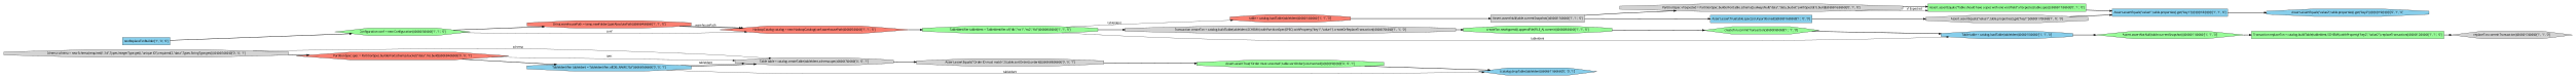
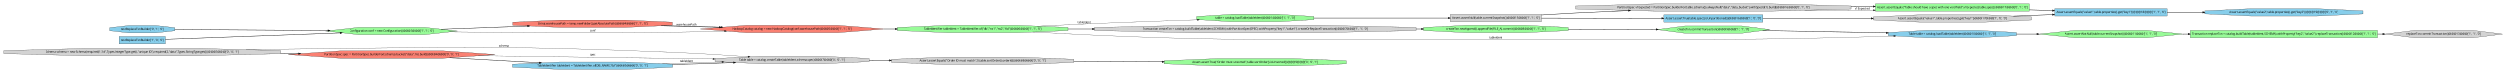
  digraph {
    fontname="Open Sans"
    rankdir=LR
    node [fillcolor=palegreen fontname="Open Sans" shape=octagon style=filled]
    edge [fontname="Open Sans" style=bold]
    n1 [fillcolor=lightgrey label="Table table = catalog.createTable(tableIdent,schema,spec)@@@7@@@['0', '0', '1']"]
    n2 [fillcolor=lightgrey label="Assert.assertEquals(\"Order ID must match\",0,table.sortOrder().orderId())@@@8@@@['0', '0', '1']"]
    n3 [label="Assert.assertTrue(\"Order must unsorted\",table.sortOrder().isUnsorted())@@@9@@@['0', '0', '1']"]
    n4 [label="Assert.assertEquals(\"Table should have a spec with one void field\",v1Expected,table.spec())@@@17@@@['0', '1', '0']" shape=box]
    n5 [fillcolor=skyblue label="Assert.assertEquals(\"value1\",table.properties().get(\"key1\"))@@@18@@@['1', '1', '0']" shape=box]
    n6 [fillcolor=skyblue label="Assert.assertEquals(\"value2\",table.properties().get(\"key2\"))@@@19@@@['0', '1', '0']"]
-   n7 [fillcolor=salmon label="table = catalog.loadTable(tableIdent)@@@14@@@['1', '1', '0']"]
+   n7 [label="table = catalog.loadTable(tableIdent)@@@14@@@['1', '1', '0']"]
    n8 [fillcolor=lightgrey label="Assert.assertNull(table.currentSnapshot())@@@15@@@['1', '1', '0']" shape=box]
    n9 [fillcolor=lightgrey label="PartitionSpec v1Expected = PartitionSpec.builderFor(table.schema()).alwaysNull(\"data\",\"data_bucket\").withSpecId(1).build()@@@16@@@['0', '1', '0']"]
    n10 [fillcolor=skyblue label="Assert.assertTrue(table.spec().isUnpartitioned())@@@16@@@['1', '0', '0']" shape=box]
    n11 [fillcolor=lightgrey label="replaceTxn.commitTransaction()@@@13@@@['1', '1', '0']" shape=hexagon]
    n12 [label="TableIdentifier tableIdent = TableIdentifier.of(\"db\",\"ns1\",\"ns2\",\"tbl\")@@@6@@@['1', '1', '0']"]
    n13 [fillcolor=lightgrey label="Transaction createTxn = catalog.buildTable(tableIdent,SCHEMA).withPartitionSpec(SPEC).withProperty(\"key1\",\"value1\").createOrReplaceTransaction()@@@7@@@['1', '1', '0']"]
    n14 [fillcolor=skyblue label="Table table = catalog.loadTable(tableIdent)@@@10@@@['1', '1', '0']"]
    n15 [label="createTxn.newAppend().appendFile(FILE_A).commit()@@@8@@@['1', '1', '0']"]
    n16 [label="Assert.assertNotNull(table.currentSnapshot())@@@11@@@['1', '1', '0']" shape=hexagon]
    n17 [fillcolor=skyblue label="TableIdentifier tableIdent = TableIdentifier.of(DB_NAME,\"tbl\")@@@5@@@['0', '0', '1']"]
-   n18 [fillcolor=skyblue label="{catalog.dropTable(tableIdent)}@@@11@@@['0', '0', '1']" shape=hexagon]
    n19 [label="Transaction replaceTxn = catalog.buildTable(tableIdent,SCHEMA).withProperty(\"key2\",\"value2\").replaceTransaction()@@@12@@@['1', '1', '0']" shape=box]
    n20 [label="Configuration conf = new Configuration()@@@3@@@['1', '1', '0']" shape=hexagon]
    n21 [fillcolor=salmon label="String warehousePath = temp.newFolder().getAbsolutePath()@@@4@@@['1', '1', '0']"]
    n22 [fillcolor=salmon label="HadoopCatalog catalog = new HadoopCatalog(conf,warehousePath)@@@5@@@['1', '1', '0']" shape=hexagon]
    n23 [label="createTxn.commitTransaction()@@@9@@@['1', '1', '0']" shape=hexagon]
    n24 [fillcolor=lightgrey label="Schema schema = new Schema(required(1,\"id\",Types.IntegerType.get(),\"unique ID\"),required(2,\"data\",Types.StringType.get()))@@@3@@@['0', '0', '1']"]
    n25 [fillcolor=salmon label="PartitionSpec spec = PartitionSpec.builderFor(schema).bucket(\"data\",16).build()@@@4@@@['0', '0', '1']" shape=hexagon]
+   n26 [fillcolor=skyblue label="testReplaceTxnBuilder['0', '1', '0']"]
    n27 [fillcolor=skyblue label="testReplaceTxnBuilder['1', '0', '0']" shape=box]
    n28 [fillcolor=lightgrey label="Assert.assertEquals(\"value1\",table.properties().get(\"key1\"))@@@17@@@['1', '0', '0']"]
    n1 -> n2
    n2 -> n3
-   n3 -> n18
    n4 -> n5
    n5 -> n6
    n7 -> n8
    n8 -> n9
    n8 -> n10
    n9 -> n4
    n9 -> n4 [label=v1Expected style=solid]
    n10 -> n28
    n12 -> n7 [label=tableIdent style=solid]
    n12 -> n13
    n12 -> n14 [label=tableIdent style=solid]
    n13 -> n15
    n14 -> n16
    n15 -> n23
    n16 -> n19
    n17 -> n1 [label=tableIdent style=solid]
    n17 -> n1
-   n17 -> n18 [label=tableIdent style=solid]
    n19 -> n11
    n20 -> n21
    n20 -> n22 [label=conf style=solid]
    n21 -> n22 [label=warehousePath style=solid]
    n21 -> n22
    n22 -> n12
    n23 -> n14
    n24 -> n1 [label=schema style=solid]
    n24 -> n25
    n25 -> n1 [label=spec style=solid]
    n25 -> n17
+   n26 -> n20
    n27 -> n20
    n28 -> n5
  }
